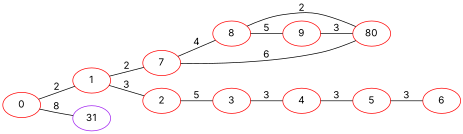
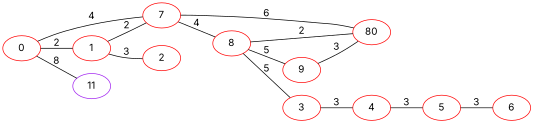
  graph {
    fontname=Inter
    rankdir=LR
    node [color=red fontname=Inter weight=1]
    edge [fontname=Inter]
    0
    1
    7
-   11 [color=purple weight=4 label=31]
+   11 [color=purple weight=4]
    2
    8
    n7 [label=80]
    3
    4
    5
    6
    9
    0 -- 1 [label=2]
+   0 -- 7 [label=4]
    0 -- 11 [label=8]
    1 -- 7 [label=2]
    1 -- 2 [label=3]
    7 -- 8 [label=4]
    7 -- n7 [label=6]
-   2 -- 3 [label=5]
+   8 -- 3 [label=5]
    8 -- n7 [label=2]
    8 -- 9 [label=5]
    3 -- 4 [label=3]
    4 -- 5 [label=3]
    5 -- 6 [label=3]
    9 -- n7 [label=3]
  }
